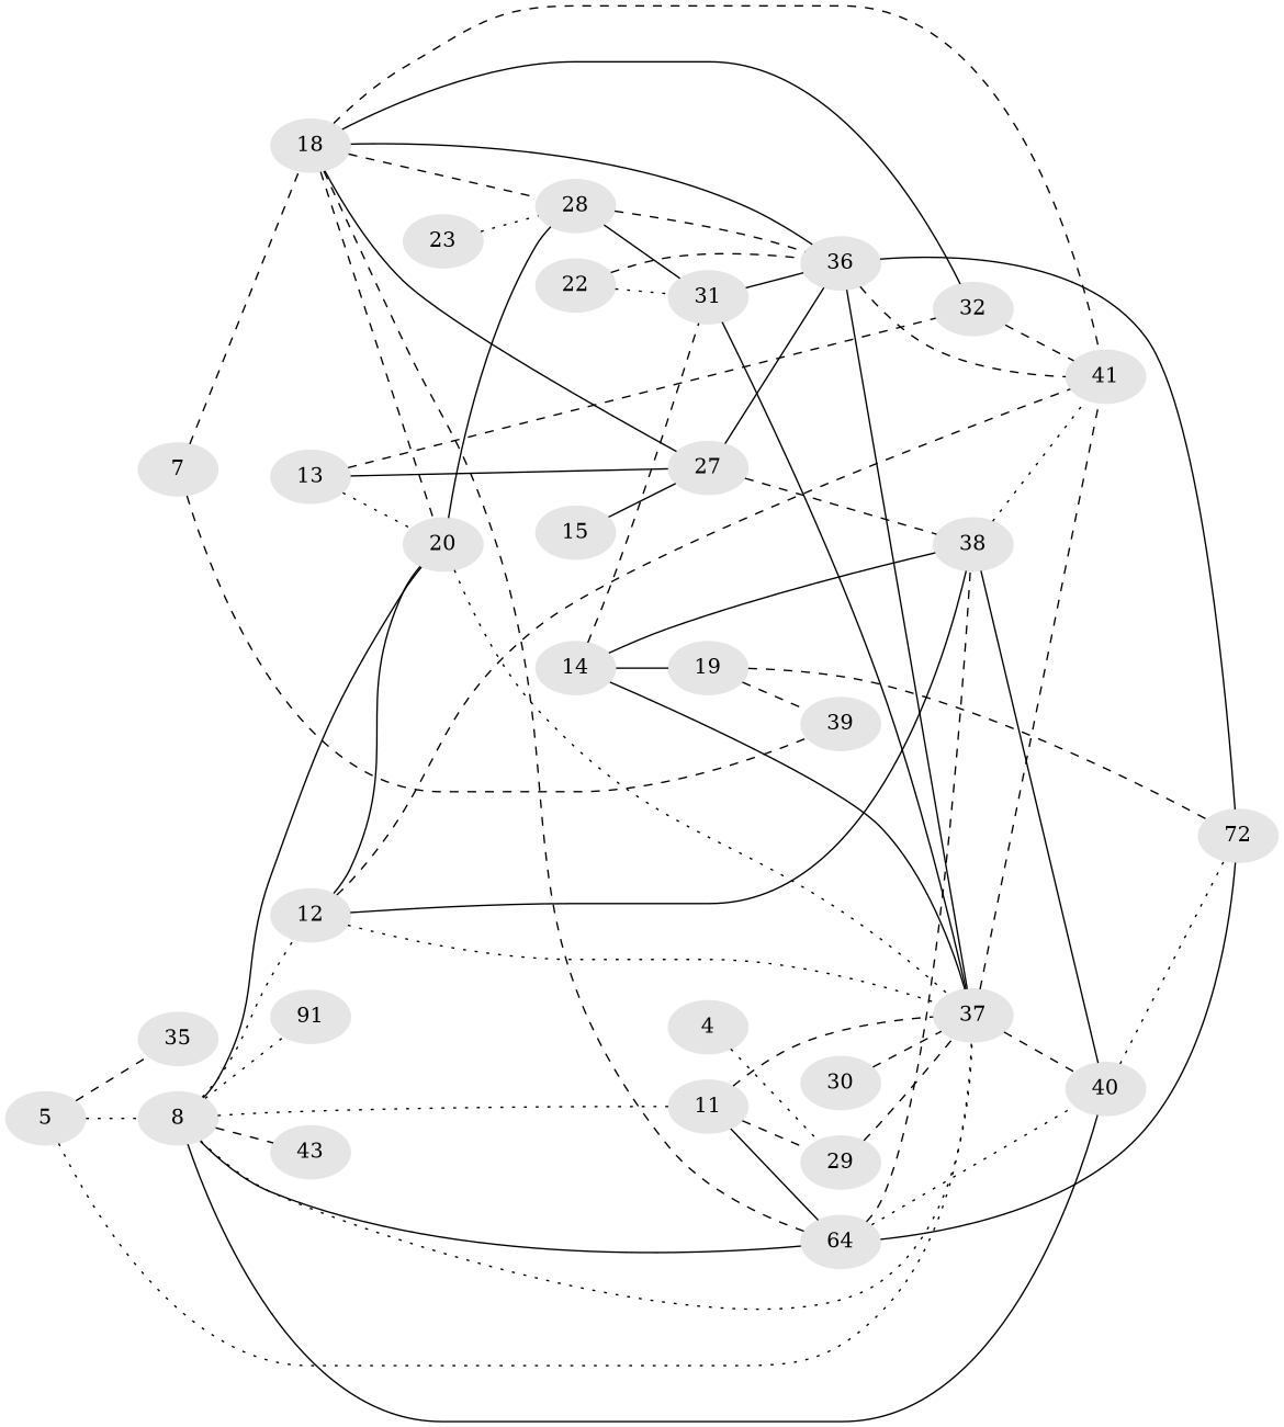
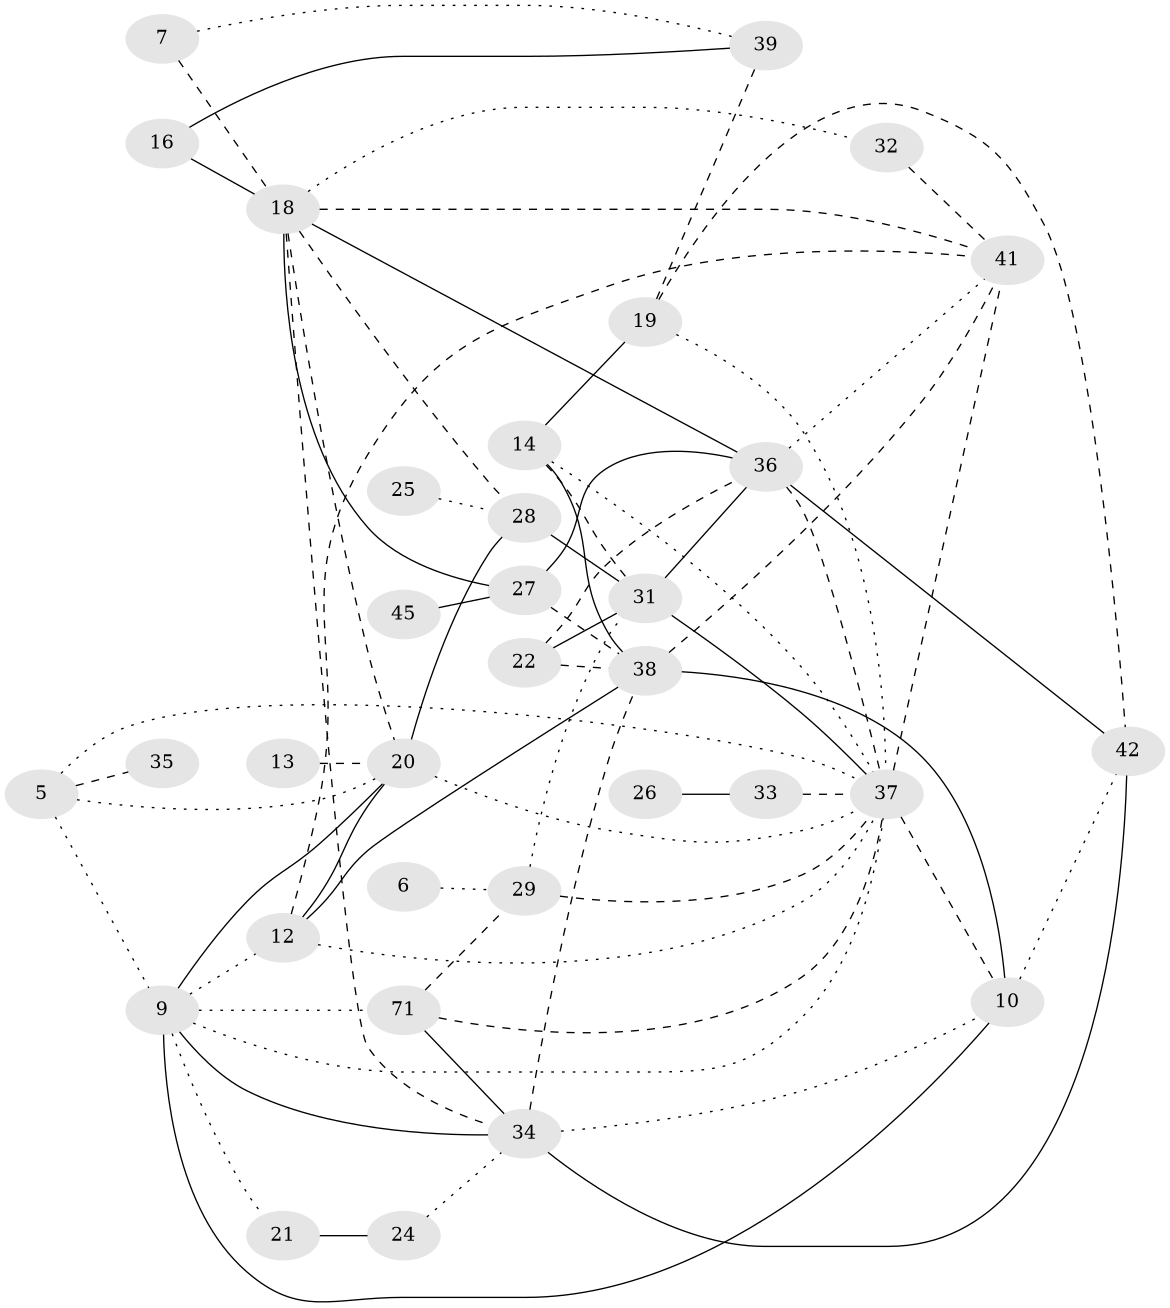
  graph {
    rankdir=LR
    node [color=gray90 style=filled]
    edge [style=dashed weight=1.0]
-   4
+   4 [label=6]
    29
    37
    31
    5
-   9 [label=8]
+   9
    20
    35
-   40
-   11
+   40 [label=10]
+   11 [label=71]
    12
-   21 [label=91]
-   34 [label=64]
-   43
+   21
+   34
    28
    41
-   30
-   42 [label=72]
+   30 [label=33]
+   42
    7
    18
    39
    27
    32
    36
    38
+   24
    13
    14
    19
-   15
+   15 [label=45]
+   16
    22
-   25 [label=23]
+   25
+   26
    4 -- 29 [style=dotted]
    29 -- 37
+   29 -- 31 [style=dotted]
    37 -- 40
    37 -- 41
    31 -- 37 [style=solid]
    31 -- 36 [style=solid]
    5 -- 37 [style=dotted]
    5 -- 9 [style=dotted]
+   5 -- 20 [style=dotted]
    5 -- 35
    9 -- 37 [style=dotted]
    9 -- 20 [style=solid]
    9 -- 40 [style=solid]
    9 -- 11 [style=dotted]
    9 -- 12 [style=dotted weight=2.0]
    9 -- 21 [style=dotted]
    9 -- 34 [style=solid]
-   9 -- 43
    20 -- 37 [style=dotted]
    20 -- 28 [style=solid]
    40 -- 42 [style=dotted]
    11 -- 29
    11 -- 37 [weight=2.0]
    11 -- 34 [style=solid]
    12 -- 37 [style=dotted]
    12 -- 20 [style=solid]
    12 -- 41 [weight=2.0]
    12 -- 38 [style=solid]
+   21 -- 24 [style=solid]
    34 -- 40 [style=dotted weight=2.0]
    34 -- 42 [style=solid]
    34 -- 38
    28 -- 31 [style=solid]
-   28 -- 36
    30 -- 37
    7 -- 18
-   7 -- 39
+   7 -- 39 [style=dotted]
    18 -- 20
    18 -- 34
    18 -- 28
    18 -- 41 [weight=2.0]
    18 -- 27 [style=solid]
-   18 -- 32 [style=solid weight=2.0]
+   18 -- 32 [style=dotted weight=2.0]
    18 -- 36 [style=solid]
    27 -- 36 [style=solid]
    27 -- 38 [weight=2.0]
    32 -- 41 [weight=3.0]
-   36 -- 37 [style=solid]
-   36 -- 41
+   36 -- 37
+   36 -- 41 [style=dotted]
    36 -- 42 [style=solid]
    38 -- 40 [style=solid]
-   38 -- 41 [style=dotted weight=2.0]
-   13 -- 20 [style=dotted]
-   13 -- 27 [style=solid]
-   13 -- 32
-   14 -- 37 [style=solid]
+   38 -- 41 [weight=2.0]
+   24 -- 34 [style=dotted]
+   13 -- 20
+   14 -- 37 [style=dotted]
    14 -- 31
    14 -- 38 [style=solid]
    14 -- 19 [style=solid]
+   19 -- 37 [style=dotted weight=2.0]
    19 -- 42
    19 -- 39
    15 -- 27 [style=solid]
-   22 -- 31 [style=dotted]
+   16 -- 18 [style=solid]
+   16 -- 39 [style=solid]
+   22 -- 31 [style=solid]
    22 -- 36
+   22 -- 38
    25 -- 28 [style=dotted]
+   26 -- 30 [style=solid]
  }
